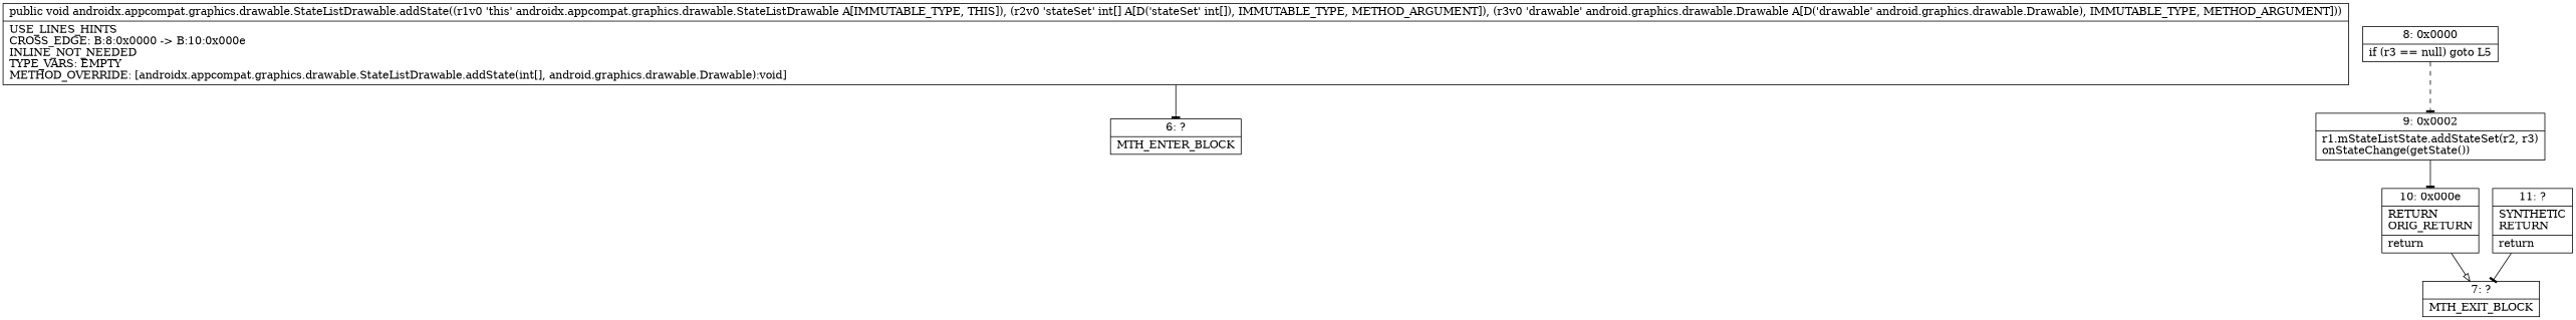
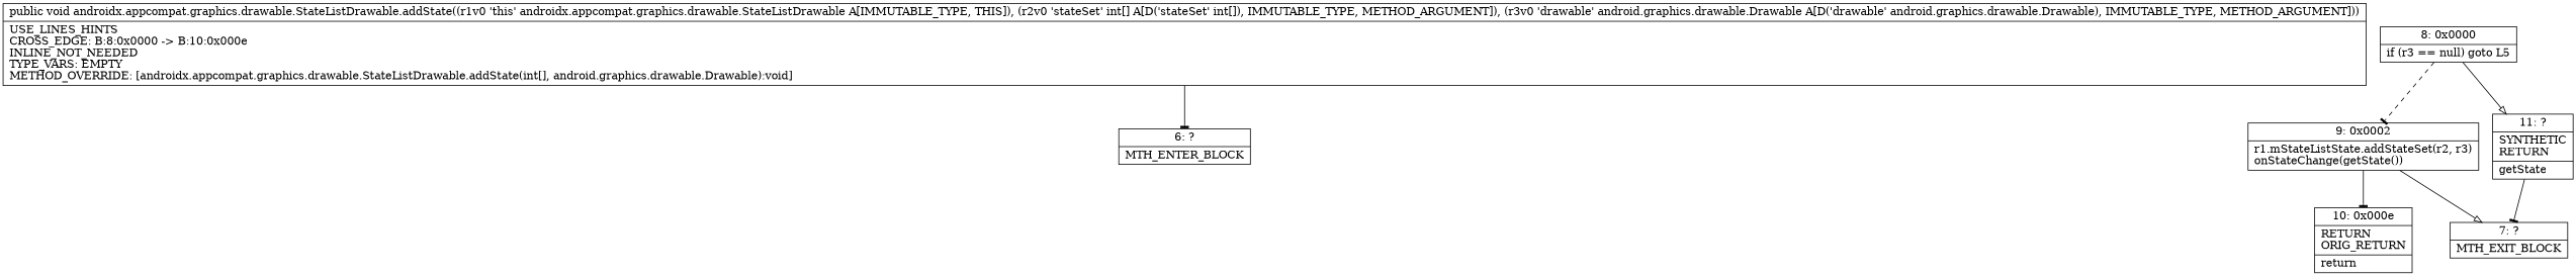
  digraph {
    node [shape=record]
    edge [arrowhead=tee]
    n1 [label="{6\:\ ?|MTH_ENTER_BLOCK\l}"]
    n2 [label="{8\:\ 0x0000|if (r3 == null) goto L5\l}"]
    n3 [label="{9\:\ 0x0002|r1.mStateListState.addStateSet(r2, r3)\lonStateChange(getState())\l}"]
-   n4 [label="{11\:\ ?|SYNTHETIC\lRETURN\l|return\l}"]
+   n4 [label="{11\:\ ?|SYNTHETIC\lRETURN\l|getState\l}"]
    n5 [label="{10\:\ 0x000e|RETURN\lORIG_RETURN\l|return\l}"]
    n6 [label="{7\:\ ?|MTH_EXIT_BLOCK\l}"]
    n7 [label="{public void androidx.appcompat.graphics.drawable.StateListDrawable.addState((r1v0 'this' androidx.appcompat.graphics.drawable.StateListDrawable A[IMMUTABLE_TYPE, THIS]), (r2v0 'stateSet' int[] A[D('stateSet' int[]), IMMUTABLE_TYPE, METHOD_ARGUMENT]), (r3v0 'drawable' android.graphics.drawable.Drawable A[D('drawable' android.graphics.drawable.Drawable), IMMUTABLE_TYPE, METHOD_ARGUMENT]))  | USE_LINES_HINTS\lCROSS_EDGE: B:8:0x0000 \-\> B:10:0x000e\lINLINE_NOT_NEEDED\lTYPE_VARS: EMPTY\lMETHOD_OVERRIDE: [androidx.appcompat.graphics.drawable.StateListDrawable.addState(int[], android.graphics.drawable.Drawable):void]\l}"]
    n2 -> n3 [style=dashed]
+   n2 -> n4 [arrowhead=onormal]
    n3 -> n5
    n4 -> n6
-   n5 -> n6 [arrowhead=onormal]
+   n3 -> n6 [arrowhead=onormal]
    n7 -> n1
  }
